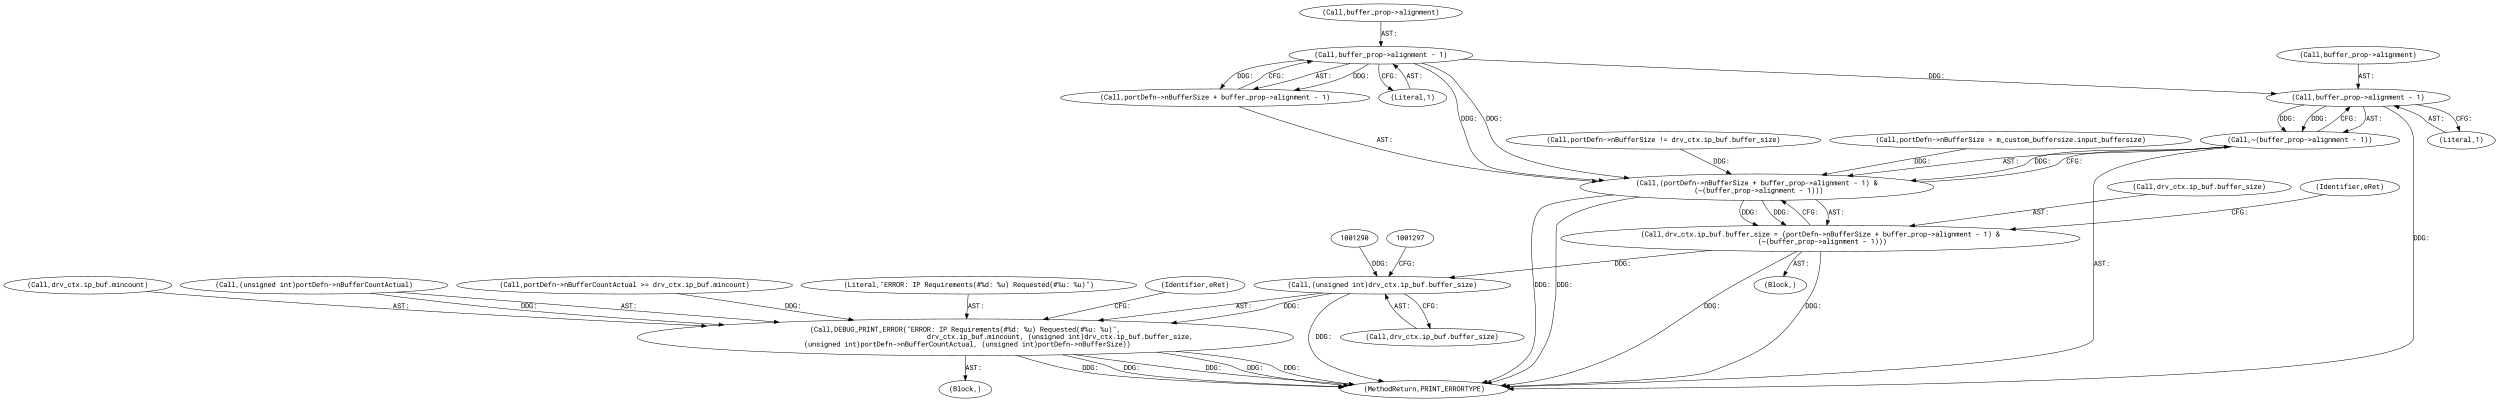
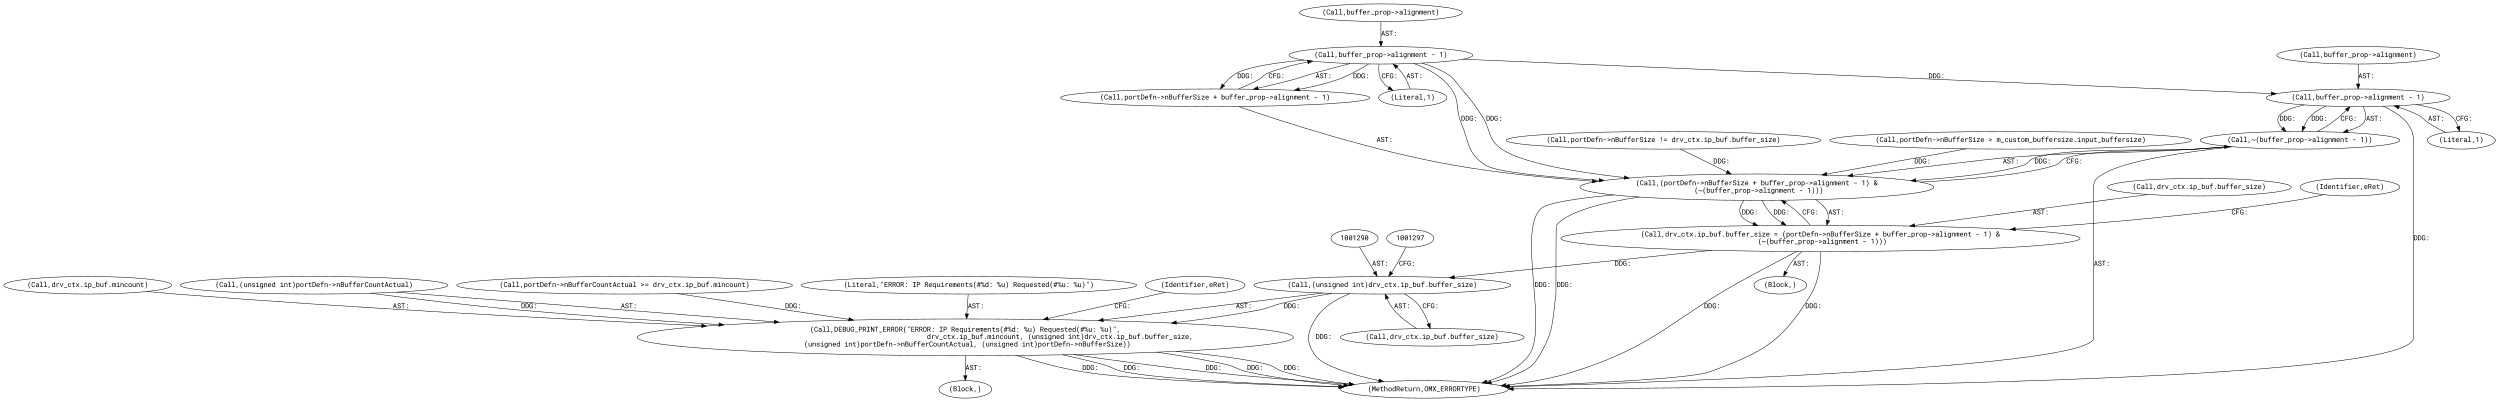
  digraph {
    fontname="Roboto Mono"
    node [fontname="Roboto Mono"]
    edge [fontname="Roboto Mono"]
    n1 [label="(Call,buffer_prop->alignment - 1)"]
    n2 [label="(Call,~(buffer_prop->alignment - 1))"]
-   n3 [label="(MethodReturn,PRINT_ERRORTYPE)"]
+   n3 [label="(MethodReturn,OMX_ERRORTYPE)"]
    n4 [label="(Literal,1)"]
    n5 [label="(Call,(portDefn->nBufferSize + buffer_prop->alignment - 1) &\n (~(buffer_prop->alignment - 1)))"]
    n6 [label="(Call,buffer_prop->alignment - 1)"]
    n7 [label="(Call,portDefn->nBufferSize + buffer_prop->alignment - 1)"]
    n8 [label="(Literal,1)"]
    n9 [label="(Call,drv_ctx.ip_buf.buffer_size = (portDefn->nBufferSize + buffer_prop->alignment - 1) &\n (~(buffer_prop->alignment - 1)))"]
    n10 [label="(Call,(unsigned int)drv_ctx.ip_buf.buffer_size)"]
    n11 [label="(Block,)"]
    n12 [label="(Call,DEBUG_PRINT_ERROR(\"ERROR: IP Requirements(#%d: %u) Requested(#%u: %u)\",\n                                               drv_ctx.ip_buf.mincount, (unsigned int)drv_ctx.ip_buf.buffer_size,\n (unsigned int)portDefn->nBufferCountActual, (unsigned int)portDefn->nBufferSize))"]
    n13 [label="(Call,drv_ctx.ip_buf.buffer_size)"]
    n14 [label="(Block,)"]
    n15 [label="(Call,(unsigned int)portDefn->nBufferCountActual)"]
    n16 [label="(Call,buffer_prop->alignment)"]
    n17 [label="(Call,portDefn->nBufferSize != drv_ctx.ip_buf.buffer_size)"]
    n18 [label="(Literal,\"ERROR: IP Requirements(#%d: %u) Requested(#%u: %u)\")"]
    n19 [label="(Identifier,eRet)"]
    n20 [label="(Call,drv_ctx.ip_buf.mincount)"]
    n21 [label="(Call,portDefn->nBufferCountActual >= drv_ctx.ip_buf.mincount)"]
    n22 [label="(Call,drv_ctx.ip_buf.buffer_size)"]
    n23 [label="(Call,portDefn->nBufferSize > m_custom_buffersize.input_buffersize)"]
    n24 [label="(Call,buffer_prop->alignment)"]
    n25 [label="(Identifier,eRet)"]
    1001290
    1001297
    n1 -> n2 [label="AST: "]
    n1 -> n2 [label="DDG: "]
    n1 -> n2 [label="DDG: "]
    n1 -> n3 [label="DDG: "]
    n1 -> n4 [label="CFG: "]
    n2 -> n1 [label="CFG: "]
    n2 -> n3 [label="AST: "]
    n2 -> n5 [label="AST: "]
    n2 -> n5 [label="DDG: "]
    n4 -> n1 [label="AST: "]
    n5 -> n2 [label="CFG: "]
    n5 -> n3 [label="DDG: "]
    n5 -> n3 [label="DDG: "]
    n5 -> n9 [label="AST: "]
    n5 -> n9 [label="DDG: "]
    n5 -> n9 [label="DDG: "]
    n6 -> n1 [label="DDG: "]
    n6 -> n5 [label="DDG: "]
    n6 -> n5 [label="DDG: "]
    n6 -> n7 [label="AST: "]
    n6 -> n7 [label="DDG: "]
    n6 -> n7 [label="DDG: "]
    n6 -> n8 [label="CFG: "]
    n7 -> n5 [label="AST: "]
    n7 -> n6 [label="CFG: "]
    n8 -> n6 [label="AST: "]
    n9 -> n3 [label="DDG: "]
    n9 -> n3 [label="DDG: "]
    n9 -> n5 [label="CFG: "]
    n9 -> n10 [label="DDG: "]
    n9 -> n11 [label="AST: "]
    n10 -> n3 [label="DDG: "]
    n10 -> n12 [label="AST: "]
    n10 -> n12 [label="DDG: "]
    n10 -> n13 [label="CFG: "]
    n12 -> n3 [label="DDG: "]
    n12 -> n3 [label="DDG: "]
    n12 -> n3 [label="DDG: "]
    n12 -> n3 [label="DDG: "]
    n12 -> n3 [label="DDG: "]
    n12 -> n14 [label="AST: "]
    n13 -> n10 [label="AST: "]
    n15 -> n12 [label="AST: "]
    n15 -> n12 [label="DDG: "]
    n16 -> n6 [label="AST: "]
    n17 -> n5 [label="DDG: "]
    n18 -> n12 [label="AST: "]
    n19 -> n12 [label="CFG: "]
    n20 -> n12 [label="AST: "]
    n21 -> n12 [label="DDG: "]
    n22 -> n9 [label="AST: "]
    n23 -> n5 [label="DDG: "]
    n24 -> n1 [label="AST: "]
    n25 -> n9 [label="CFG: "]
-   1001290 -> n10 [label="DDG: "]
+   1001290 -> n10 [label="AST: "]
    1001297 -> n10 [label="CFG: "]
  }
